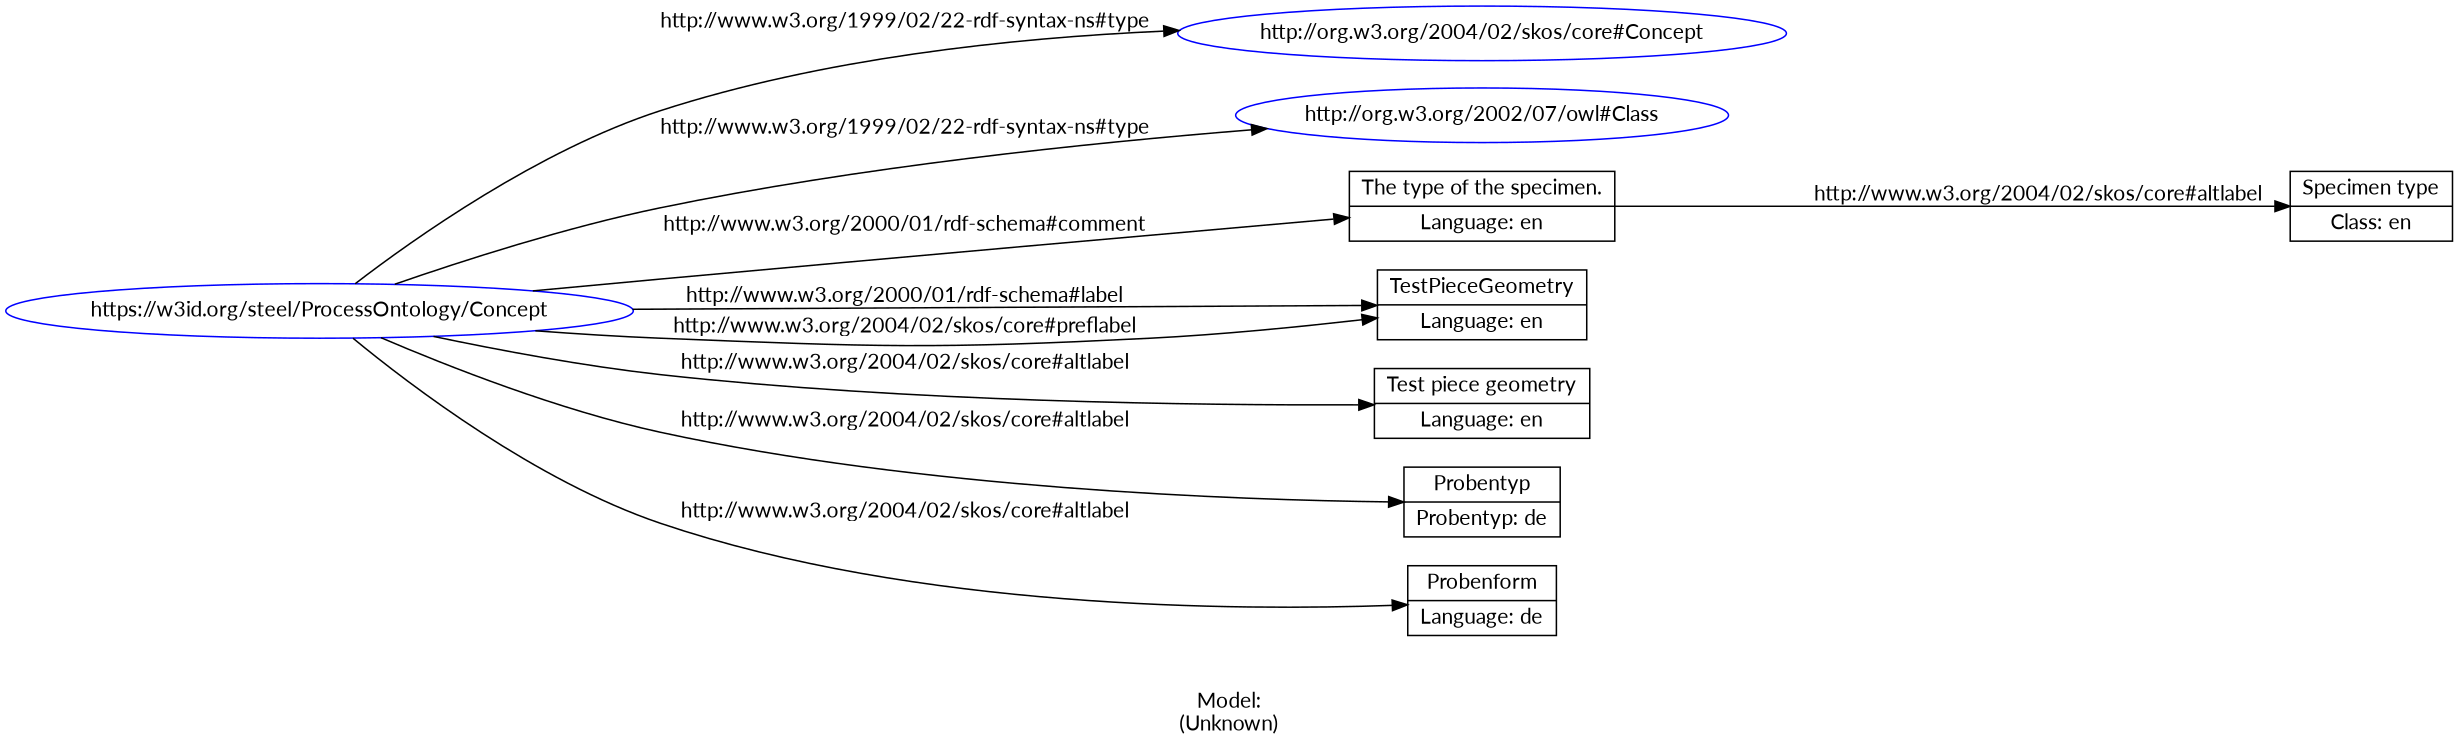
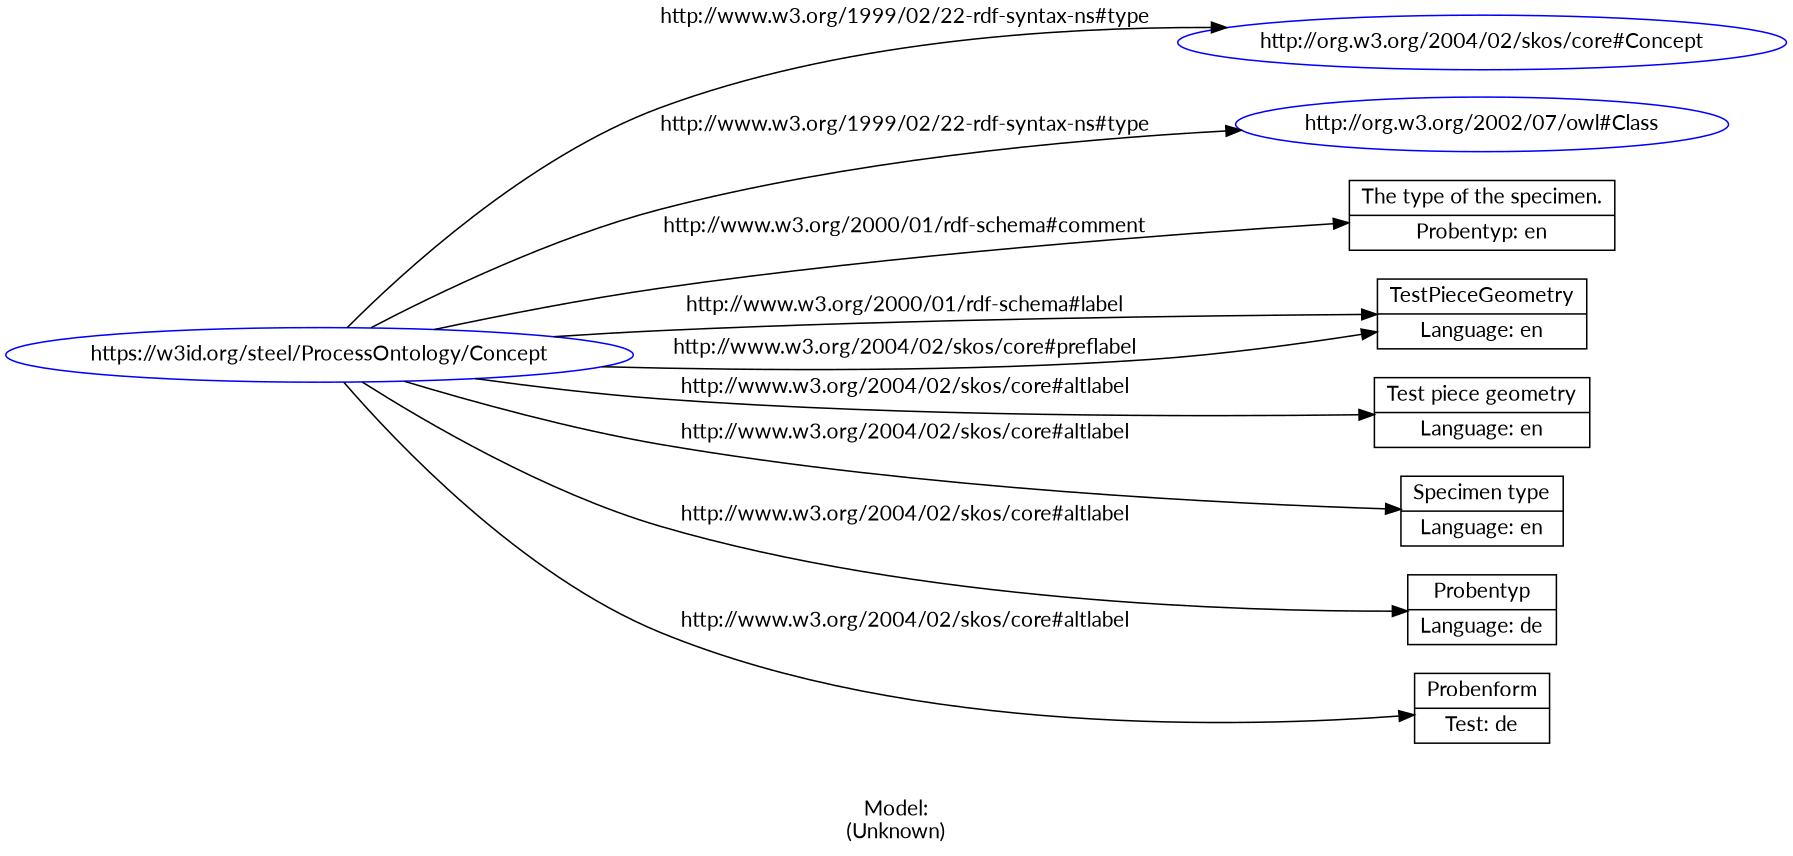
  digraph {
    fontname=Lato
    label="\n\nModel:\n(Unknown)"
    rankdir=LR
    node [fontname=Lato shape=record]
    edge [fontname=Lato]
    n1 [color=blue label="https://w3id.org/steel/ProcessOntology/Concept" shape=ellipse]
    n2 [color=blue label="http://org.w3.org/2004/02/skos/core#Concept" shape=ellipse]
    n3 [color=blue label="http://org.w3.org/2002/07/owl#Class" shape=ellipse]
-   n4 [label="The type of the specimen.|Language: en"]
+   n4 [label="The type of the specimen.|Probentyp: en"]
    n5 [label="TestPieceGeometry|Language: en"]
    n6 [label="Test piece geometry|Language: en"]
-   n7 [label="Specimen type|Class: en"]
-   n8 [label="Probentyp|Probentyp: de"]
-   n9 [label="Probenform|Language: de"]
+   n7 [label="Specimen type|Language: en"]
+   n8 [label="Probentyp|Language: de"]
+   n9 [label="Probenform|Test: de"]
    n1 -> n2 [label="http://www.w3.org/1999/02/22-rdf-syntax-ns#type"]
    n1 -> n3 [label="http://www.w3.org/1999/02/22-rdf-syntax-ns#type"]
    n1 -> n4 [label="http://www.w3.org/2000/01/rdf-schema#comment"]
    n1 -> n5 [label="http://www.w3.org/2000/01/rdf-schema#label"]
    n1 -> n5 [label="http://www.w3.org/2004/02/skos/core#preflabel"]
    n1 -> n6 [label="http://www.w3.org/2004/02/skos/core#altlabel"]
-   n4 -> n7 [label="http://www.w3.org/2004/02/skos/core#altlabel"]
+   n1 -> n7 [label="http://www.w3.org/2004/02/skos/core#altlabel"]
    n1 -> n8 [label="http://www.w3.org/2004/02/skos/core#altlabel"]
    n1 -> n9 [label="http://www.w3.org/2004/02/skos/core#altlabel"]
  }
